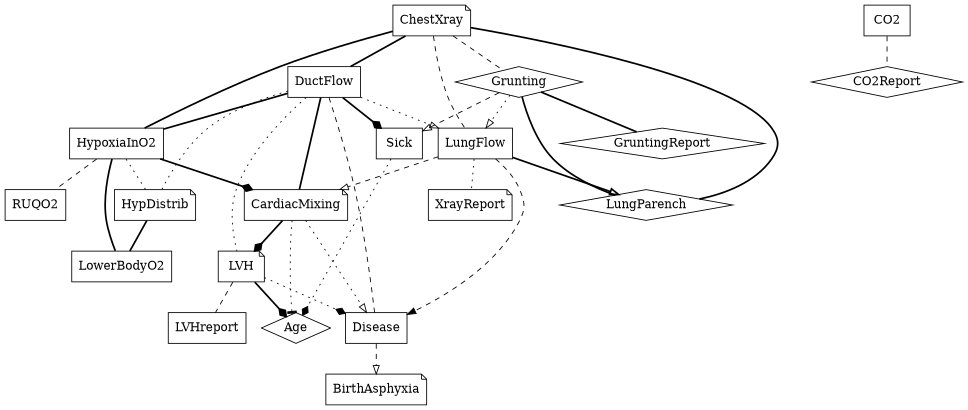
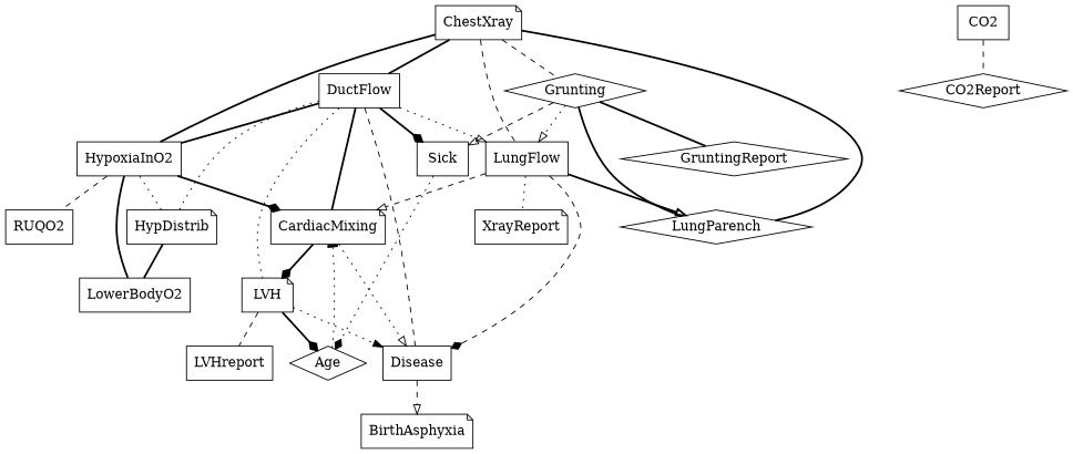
  digraph {
    node [shape=box]
    edge [style=bold dir=none]
    DuctFlow
    LungFlow
    CardiacMixing [shape=note]
    HypoxiaInO2
    Sick
    Disease
    LVH [shape=note]
    HypDistrib [shape=note]
    LungParench [shape=diamond]
    XrayReport [shape=note]
    Age [shape=diamond]
    LowerBodyO2
    RUQO2
    BirthAsphyxia [shape=note]
    LVHreport
    Grunting [shape=diamond]
    GruntingReport [shape=diamond]
    CO2Report [shape=diamond]
    CO2
    ChestXray [shape=note]
    DuctFlow -> LungFlow [arrowhead=onormal style=dotted dir=""]
    DuctFlow -> CardiacMixing
    DuctFlow -> HypoxiaInO2
    DuctFlow -> Sick [arrowhead=diamond dir=""]
    DuctFlow -> Disease [style=dashed]
    DuctFlow -> LVH [style=dotted]
    DuctFlow -> HypDistrib [style=dotted]
    LungFlow -> CardiacMixing [arrowhead=onormal style=dashed dir=""]
-   LungFlow -> Disease [arrowhead=normal style=dashed dir=""]
+   LungFlow -> Disease [arrowhead=diamond style=dashed dir=""]
    LungFlow -> LungParench [arrowhead=onormal dir=""]
    LungFlow -> XrayReport [style=dotted]
    CardiacMixing -> Disease [arrowhead=onormal style=dotted dir=""]
    CardiacMixing -> LVH [arrowhead=diamond dir=""]
-   CardiacMixing -> Age [arrowhead=tee style=dotted dir=""]
+   Age -> CardiacMixing [arrowhead=tee style=dotted dir=""]
    HypoxiaInO2 -> CardiacMixing [arrowhead=diamond dir=""]
    HypoxiaInO2 -> HypDistrib [style=dotted]
    HypoxiaInO2 -> LowerBodyO2
    HypoxiaInO2 -> RUQO2 [style=dashed]
    Sick -> Age [arrowhead=diamond style=dotted dir=""]
    Disease -> BirthAsphyxia [arrowhead=onormal style=dashed dir=""]
-   LVH -> Disease [arrowhead=diamond style=dotted dir=""]
+   LVH -> Disease [arrowhead=normal style=dotted dir=""]
    LVH -> Age [arrowhead=diamond dir=""]
    LVH -> LVHreport [style=dashed]
    HypDistrib -> LowerBodyO2
    Grunting -> LungFlow [arrowhead=onormal style=dotted dir=""]
    Grunting -> Sick [arrowhead=onormal style=dashed dir=""]
    Grunting -> LungParench
    Grunting -> GruntingReport
    CO2 -> CO2Report [style=dashed]
    ChestXray -> DuctFlow
    ChestXray -> LungFlow [style=dashed]
    ChestXray -> HypoxiaInO2
    ChestXray -> LungParench
    ChestXray -> Grunting [style=dashed]
  }
